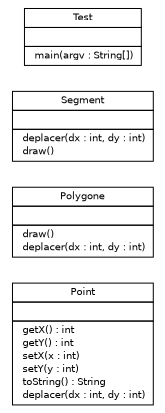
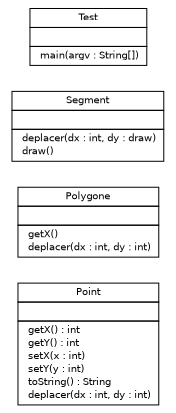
  digraph {
    nodesep=0.25
    ranksep=0.5
    rankdir=LR
    node [fontcolor=black fontname=Helvetica fontsize=10.0 shape=plaintext]
    n1 [label=<<table title="Point" border="0" cellborder="1" cellspacing="0" cellpadding="2" port="p"> 		<tr><td><table border="0" cellspacing="0" cellpadding="1"> <tr><td align="center" balign="center"> Point </td></tr> 		</table></td></tr> 		<tr><td><table border="0" cellspacing="0" cellpadding="1"> <tr><td align="left" balign="left">  </td></tr> 		</table></td></tr> 		<tr><td><table border="0" cellspacing="0" cellpadding="1"> <tr><td align="left" balign="left">  getX() : int </td></tr> <tr><td align="left" balign="left">  getY() : int </td></tr> <tr><td align="left" balign="left">  setX(x : int) </td></tr> <tr><td align="left" balign="left">  setY(y : int) </td></tr> <tr><td align="left" balign="left">  toString() : String </td></tr> <tr><td align="left" balign="left">  deplacer(dx : int, dy : int) </td></tr> 		</table></td></tr> 		</table>>]
-   n2 [label=<<table title="Polygone" border="0" cellborder="1" cellspacing="0" cellpadding="2" port="p"> 		<tr><td><table border="0" cellspacing="0" cellpadding="1"> <tr><td align="center" balign="center"> Polygone </td></tr> 		</table></td></tr> 		<tr><td><table border="0" cellspacing="0" cellpadding="1"> <tr><td align="left" balign="left">  </td></tr> 		</table></td></tr> 		<tr><td><table border="0" cellspacing="0" cellpadding="1"> <tr><td align="left" balign="left">  draw() </td></tr> <tr><td align="left" balign="left">  deplacer(dx : int, dy : int) </td></tr> 		</table></td></tr> 		</table>>]
-   n3 [label=<<table title="Segment" border="0" cellborder="1" cellspacing="0" cellpadding="2" port="p"> 		<tr><td><table border="0" cellspacing="0" cellpadding="1"> <tr><td align="center" balign="center"> Segment </td></tr> 		</table></td></tr> 		<tr><td><table border="0" cellspacing="0" cellpadding="1"> <tr><td align="left" balign="left">  </td></tr> 		</table></td></tr> 		<tr><td><table border="0" cellspacing="0" cellpadding="1"> <tr><td align="left" balign="left">  deplacer(dx : int, dy : int) </td></tr> <tr><td align="left" balign="left">  draw() </td></tr> 		</table></td></tr> 		</table>>]
+   n2 [label=<<table title="Polygone" border="0" cellborder="1" cellspacing="0" cellpadding="2" port="p"> 		<tr><td><table border="0" cellspacing="0" cellpadding="1"> <tr><td align="center" balign="center"> Polygone </td></tr> 		</table></td></tr> 		<tr><td><table border="0" cellspacing="0" cellpadding="1"> <tr><td align="left" balign="left">  </td></tr> 		</table></td></tr> 		<tr><td><table border="0" cellspacing="0" cellpadding="1"> <tr><td align="left" balign="left">  getX() </td></tr> <tr><td align="left" balign="left">  deplacer(dx : int, dy : int) </td></tr> 		</table></td></tr> 		</table>>]
+   n3 [label=<<table title="Segment" border="0" cellborder="1" cellspacing="0" cellpadding="2" port="p"> 		<tr><td><table border="0" cellspacing="0" cellpadding="1"> <tr><td align="center" balign="center"> Segment </td></tr> 		</table></td></tr> 		<tr><td><table border="0" cellspacing="0" cellpadding="1"> <tr><td align="left" balign="left">  </td></tr> 		</table></td></tr> 		<tr><td><table border="0" cellspacing="0" cellpadding="1"> <tr><td align="left" balign="left">  deplacer(dx : int, dy : draw) </td></tr> <tr><td align="left" balign="left">  draw() </td></tr> 		</table></td></tr> 		</table>>]
    n4 [label=<<table title="Test" border="0" cellborder="1" cellspacing="0" cellpadding="2" port="p"> 		<tr><td><table border="0" cellspacing="0" cellpadding="1"> <tr><td align="center" balign="center"> Test </td></tr> 		</table></td></tr> 		<tr><td><table border="0" cellspacing="0" cellpadding="1"> <tr><td align="left" balign="left">  </td></tr> 		</table></td></tr> 		<tr><td><table border="0" cellspacing="0" cellpadding="1"> <tr><td align="left" balign="left">  main(argv : String[]) </td></tr> 		</table></td></tr> 		</table>>]
  }
